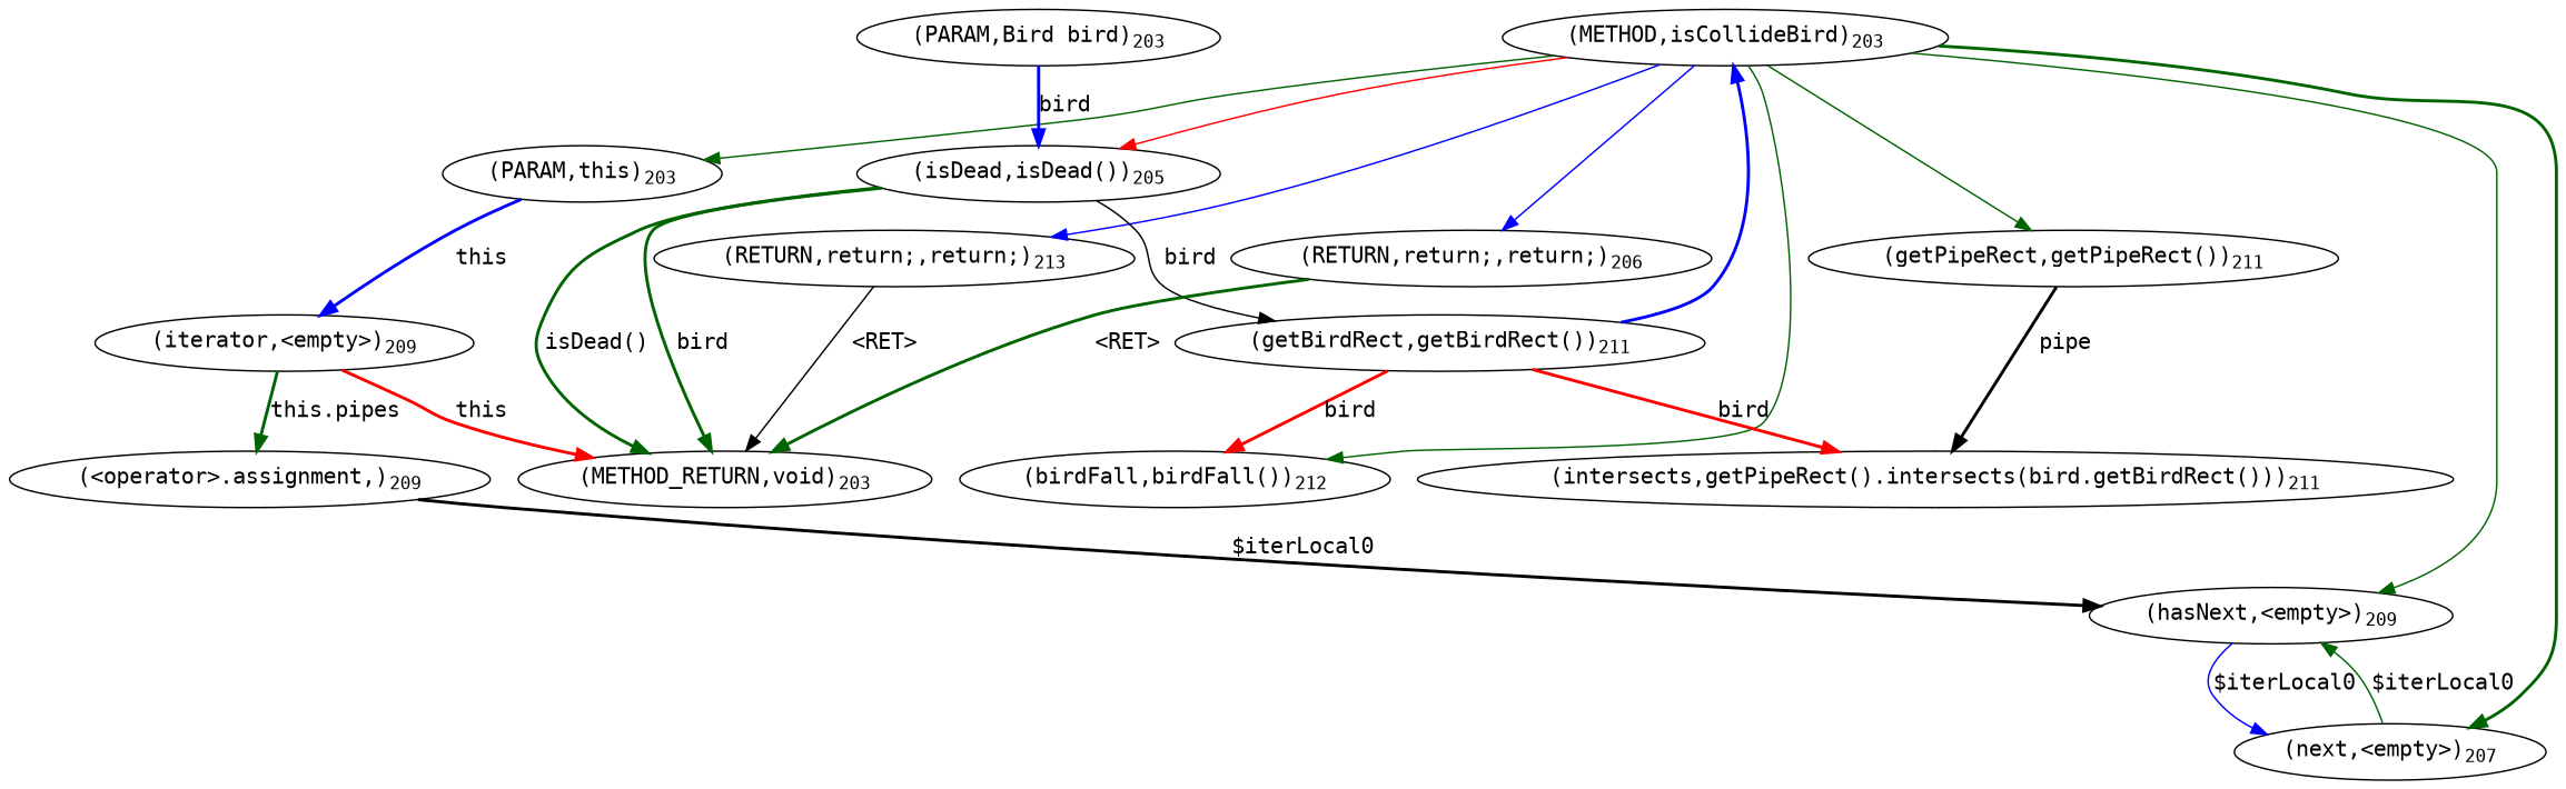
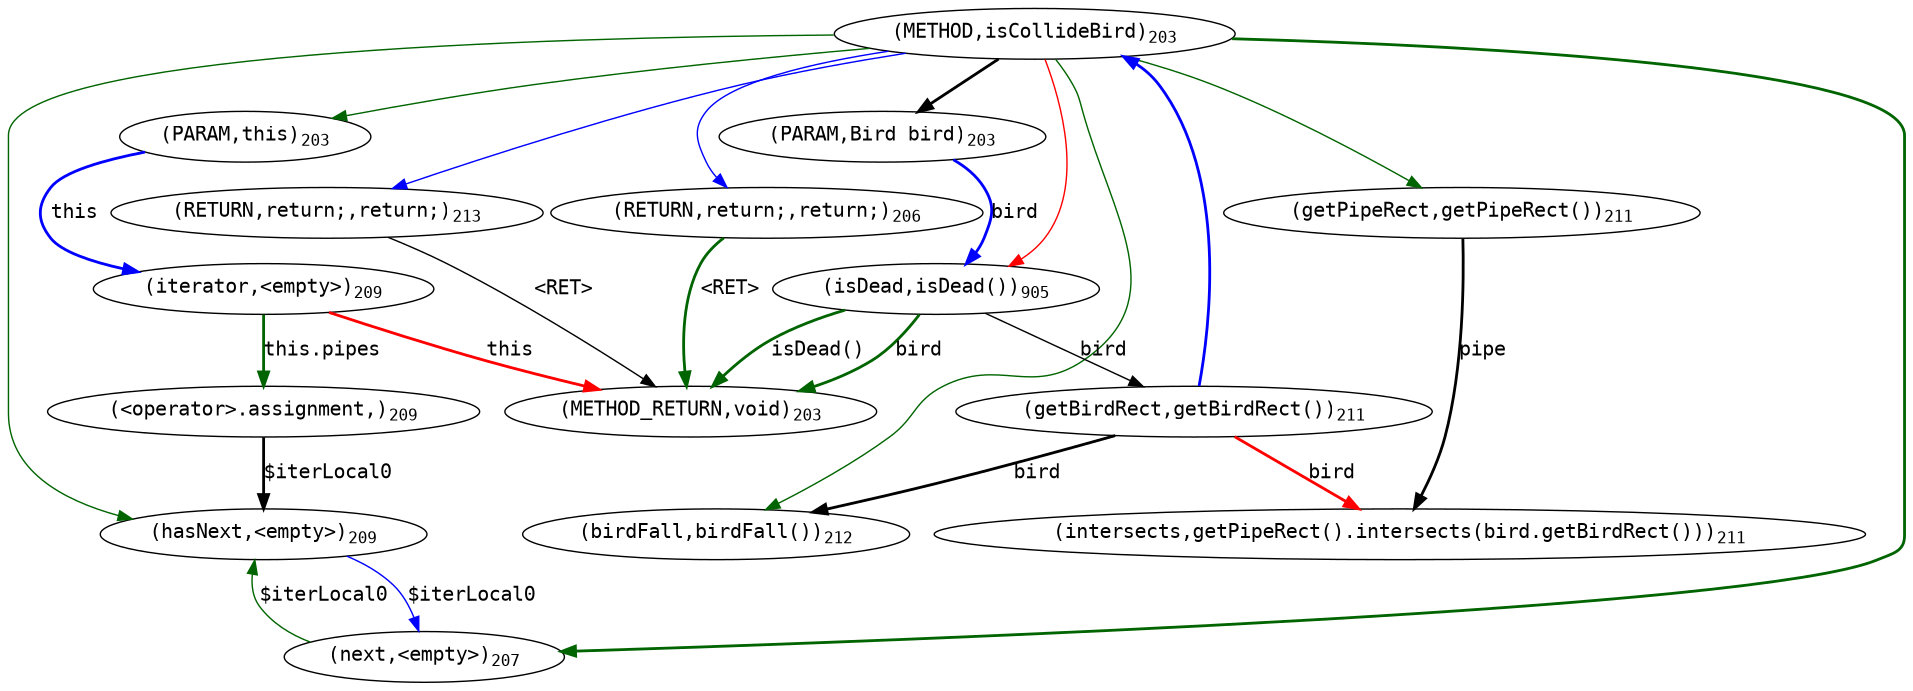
  digraph {
    fontname="DejaVu Sans Mono"
    node [fontname="DejaVu Sans Mono"]
    edge [color=darkgreen fontname="DejaVu Sans Mono" style=bold]
    n1 [label=<(METHOD,isCollideBird)<SUB>203</SUB>>]
    n2 [label=<(PARAM,this)<SUB>203</SUB>>]
    n3 [label=<(PARAM,Bird bird)<SUB>203</SUB>>]
-   n4 [label=<(isDead,isDead())<SUB>205</SUB>>]
+   n4 [label=<(isDead,isDead())<SUB>905</SUB>>]
    n5 [label=<(hasNext,&lt;empty&gt;)<SUB>209</SUB>>]
    n6 [label=<(RETURN,return;,return;)<SUB>206</SUB>>]
    n7 [label=<(next,&lt;empty&gt;)<SUB>207</SUB>>]
    n8 [label=<(birdFall,birdFall())<SUB>212</SUB>>]
    n9 [label=<(RETURN,return;,return;)<SUB>213</SUB>>]
    n10 [label=<(getPipeRect,getPipeRect())<SUB>211</SUB>>]
    n11 [label=<(iterator,&lt;empty&gt;)<SUB>209</SUB>>]
    n12 [label=<(getBirdRect,getBirdRect())<SUB>211</SUB>>]
    n13 [label=<(METHOD_RETURN,void)<SUB>203</SUB>>]
    n14 [label=<(intersects,getPipeRect().intersects(bird.getBirdRect()))<SUB>211</SUB>>]
    n15 [label=<(&lt;operator&gt;.assignment,)<SUB>209</SUB>>]
    n1 -> n2 [style=solid]
+   n1 -> n3 [color=black]
    n1 -> n4 [color=red style=solid]
    n1 -> n5 [style=solid]
    n1 -> n6 [color=blue style=solid]
    n1 -> n7
    n1 -> n8 [style=solid]
    n1 -> n9 [color=blue style=solid]
    n1 -> n10 [style=solid]
    n2 -> n11 [color=blue label=this]
    n3 -> n4 [color=blue label=bird]
    n4 -> n12 [color=black label=bird style=solid]
    n4 -> n13 [label=bird]
    n4 -> n13 [label="isDead()"]
    n5 -> n7 [color=blue label="$iterLocal0" style=solid]
    n6 -> n13 [label="&lt;RET&gt;"]
    n7 -> n5 [label="$iterLocal0" style=solid]
    n9 -> n13 [color=black label="&lt;RET&gt;" style=solid]
    n10 -> n14 [color=black label=pipe]
    n11 -> n13 [color=red label=this]
    n11 -> n15 [label="this.pipes"]
    n12 -> n1 [color=blue]
-   n12 -> n8 [color=red label=bird]
+   n12 -> n8 [color=black label=bird]
    n12 -> n14 [color=red label=bird]
    n15 -> n5 [color=black label="$iterLocal0"]
  }
